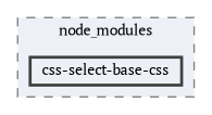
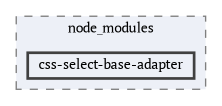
  digraph {
    compound=true
    fontname="PT Serif"
-   n1 [color=grey25 fillcolor="#edf0f7" fontname="PT Serif" fontsize=10 height=0.2 label="css-select-base-css" shape=box style="filled,bold" width=0.4]
+   n1 [color=grey25 fillcolor="#edf0f7" fontname="PT Serif" fontsize=10 height=0.2 label="css-select-base-adapter" shape=box style="filled,bold" width=0.4]
    subgraph cluster_1 {
      bgcolor="#edf0f7"
      fontsize=10
      label=node_modules
      pencolor=grey50
      style="filled,dashed"
      n1
    }
  }
